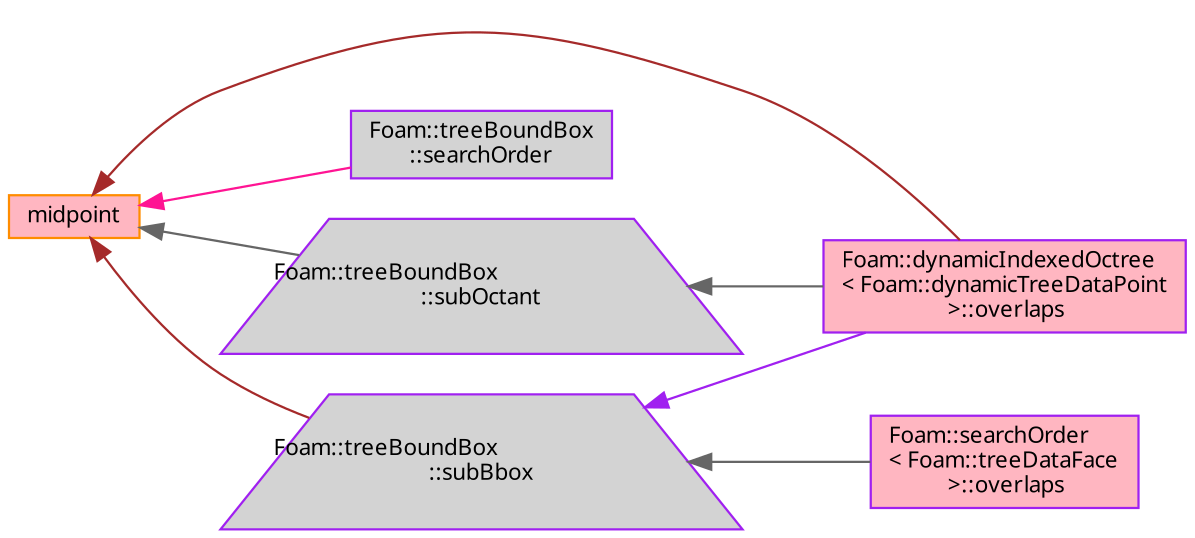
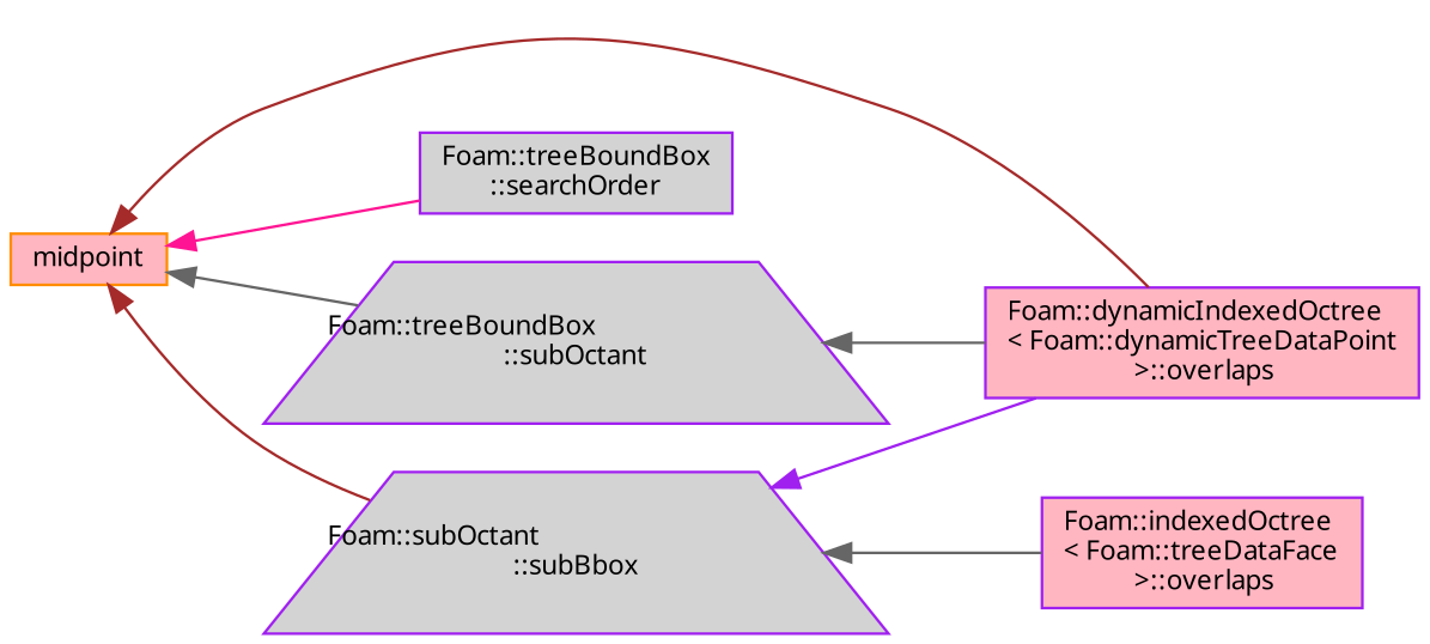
  digraph {
    fontname="Noto Sans"
    rankdir=LR
    node [color=purple fillcolor=lightpink fontname="Noto Sans" fontsize=10 shape=box style=filled]
    edge [color=gray40 dir=back fontname="Noto Sans" fontsize=10 labelfontname=Helvetica labelfontsize=10 style=solid]
    n1 [color=darkorange fontcolor=black height=0.2 label=midpoint width=0.4]
    n2 [height=0.2 label="Foam::dynamicIndexedOctree\l\< Foam::dynamicTreeDataPoint\l \>::overlaps" width=0.4]
    n3 [fillcolor=lightgrey height=0.2 label="Foam::treeBoundBox\l::searchOrder" width=0.4]
-   n4 [fillcolor=lightgrey height=0.2 label="Foam::treeBoundBox\l::subBbox" shape=trapezium width=0.4]
+   n4 [fillcolor=lightgrey height=0.2 label="Foam::subOctant\l::subBbox" shape=trapezium width=0.4]
    n5 [fillcolor=lightgrey height=0.2 label="Foam::treeBoundBox\l::subOctant" shape=trapezium width=0.4]
-   n6 [height=0.2 label="Foam::searchOrder\l\< Foam::treeDataFace\l \>::overlaps" width=0.4]
+   n6 [height=0.2 label="Foam::indexedOctree\l\< Foam::treeDataFace\l \>::overlaps" width=0.4]
    n1 -> n2 [color=brown]
    n1 -> n3 [color=deeppink]
    n1 -> n4 [color=brown]
    n1 -> n5
    n4 -> n2 [color=purple]
    n4 -> n6
    n5 -> n2
  }
